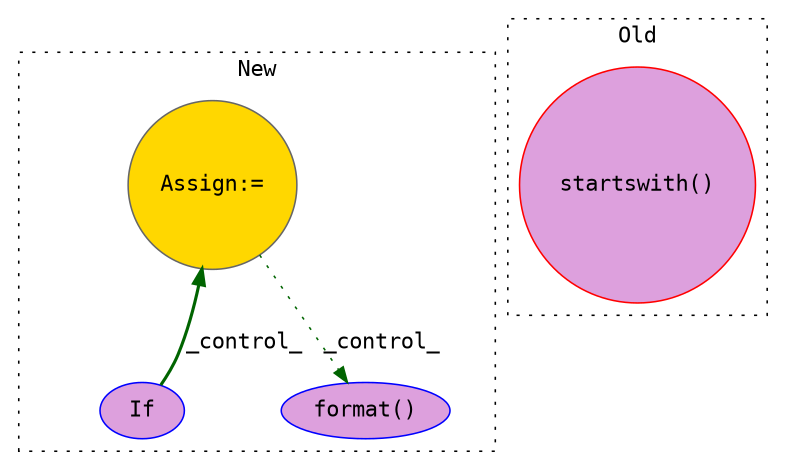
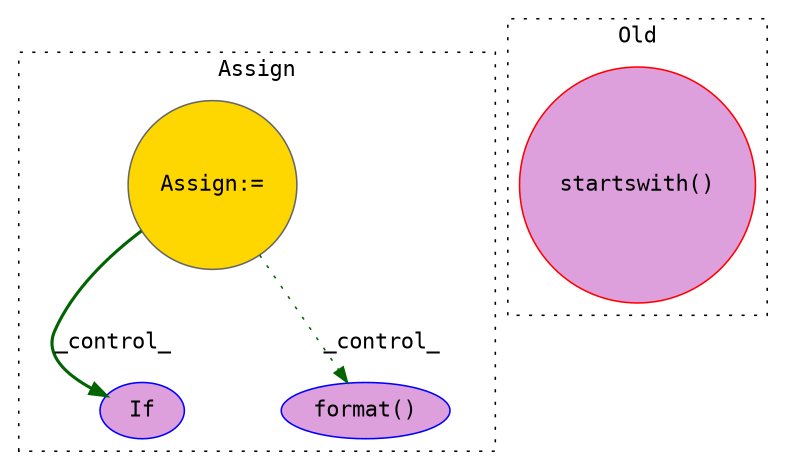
  digraph {
    fontname="DejaVu Sans Mono"
    node [a=75 color=blue fillcolor=plum fontname="DejaVu Sans Mono" l=3 shape=ellipse style=filled]
    edge [color=darkgreen fontname="DejaVu Sans Mono"]
    n1 [l=146 label="format()" s=13702]
    n2 [a=96 label=If s=13648]
    n3 [a=68 color=gray40 fillcolor=gold label="Assign:=" s=14658 shape=circle]
    n4 [color=red l="26,1" label="startswith()" s="9289,9320" shape=circle]
    subgraph cluster_1 {
-     label=New
+     label=Assign
      style=dotted
      n1
      n2
      n3
    }
    subgraph cluster_2 {
      label=Old
      style=dotted
      n4
    }
-   n2 -> n3 [label=_control_ style=bold]
+   n3 -> n2 [label=_control_ style=bold]
    n3 -> n1 [label=_control_ style=dotted]
  }
